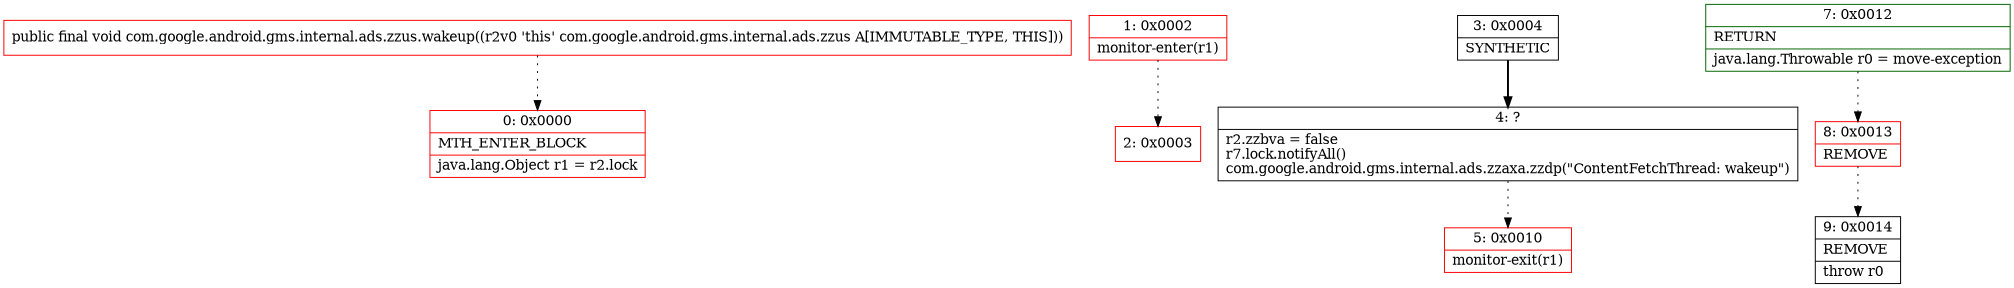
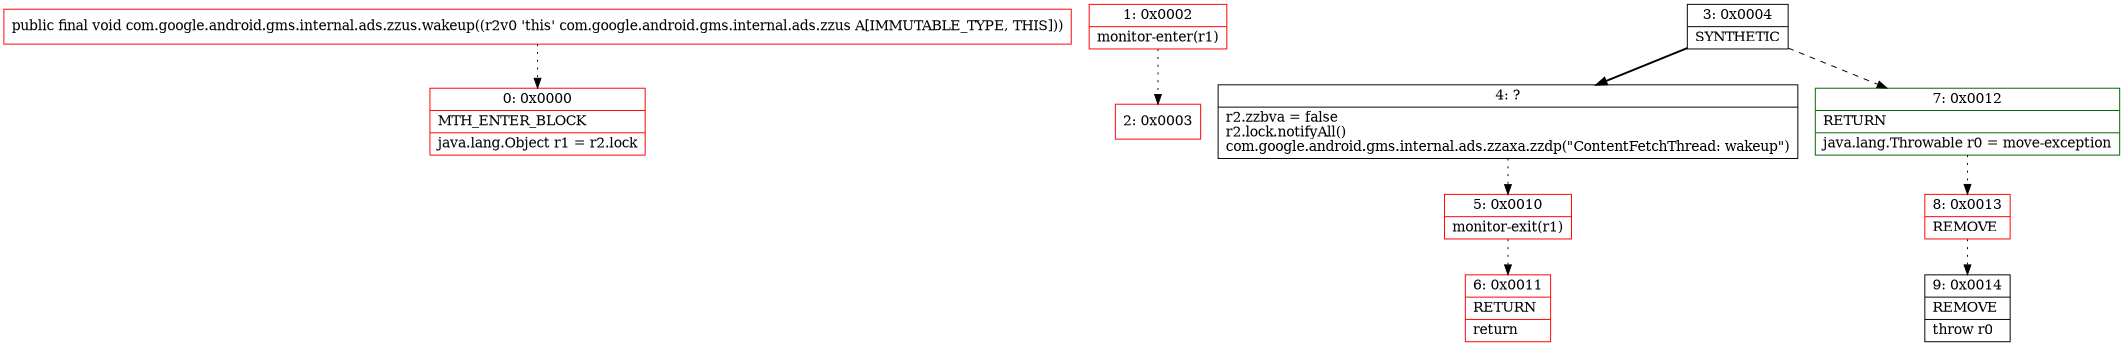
  digraph {
    node [color=red shape=record]
    edge [style=dotted]
    n1 [label="{0\:\ 0x0000|MTH_ENTER_BLOCK\l|java.lang.Object r1 = r2.lock\l}"]
    n2 [label="{1\:\ 0x0002|monitor\-enter(r1)\l}"]
    n3 [label="{2\:\ 0x0003}"]
    n4 [color=black label="{3\:\ 0x0004|SYNTHETIC\l}"]
-   n5 [color=black label="{4\:\ ?|r2.zzbva = false\lr7.lock.notifyAll()\lcom.google.android.gms.internal.ads.zzaxa.zzdp(\"ContentFetchThread: wakeup\")\l}"]
+   n5 [color=black label="{4\:\ ?|r2.zzbva = false\lr2.lock.notifyAll()\lcom.google.android.gms.internal.ads.zzaxa.zzdp(\"ContentFetchThread: wakeup\")\l}"]
    n6 [color=darkgreen label="{7\:\ 0x0012|RETURN\l|java.lang.Throwable r0 = move\-exception\l}"]
    n7 [label="{5\:\ 0x0010|monitor\-exit(r1)\l}"]
    n8 [label="{8\:\ 0x0013|REMOVE\l}"]
+   n9 [label="{6\:\ 0x0011|RETURN\l|return\l}"]
    n10 [color=black label="{9\:\ 0x0014|REMOVE\l|throw r0\l}"]
    n11 [label="{public final void com.google.android.gms.internal.ads.zzus.wakeup((r2v0 'this' com.google.android.gms.internal.ads.zzus A[IMMUTABLE_TYPE, THIS])) }"]
    n2 -> n3
    n4 -> n5 [style=bold]
+   n4 -> n6 [style=dashed]
    n5 -> n7
    n6 -> n8
+   n7 -> n9
    n8 -> n10
    n11 -> n1
  }
